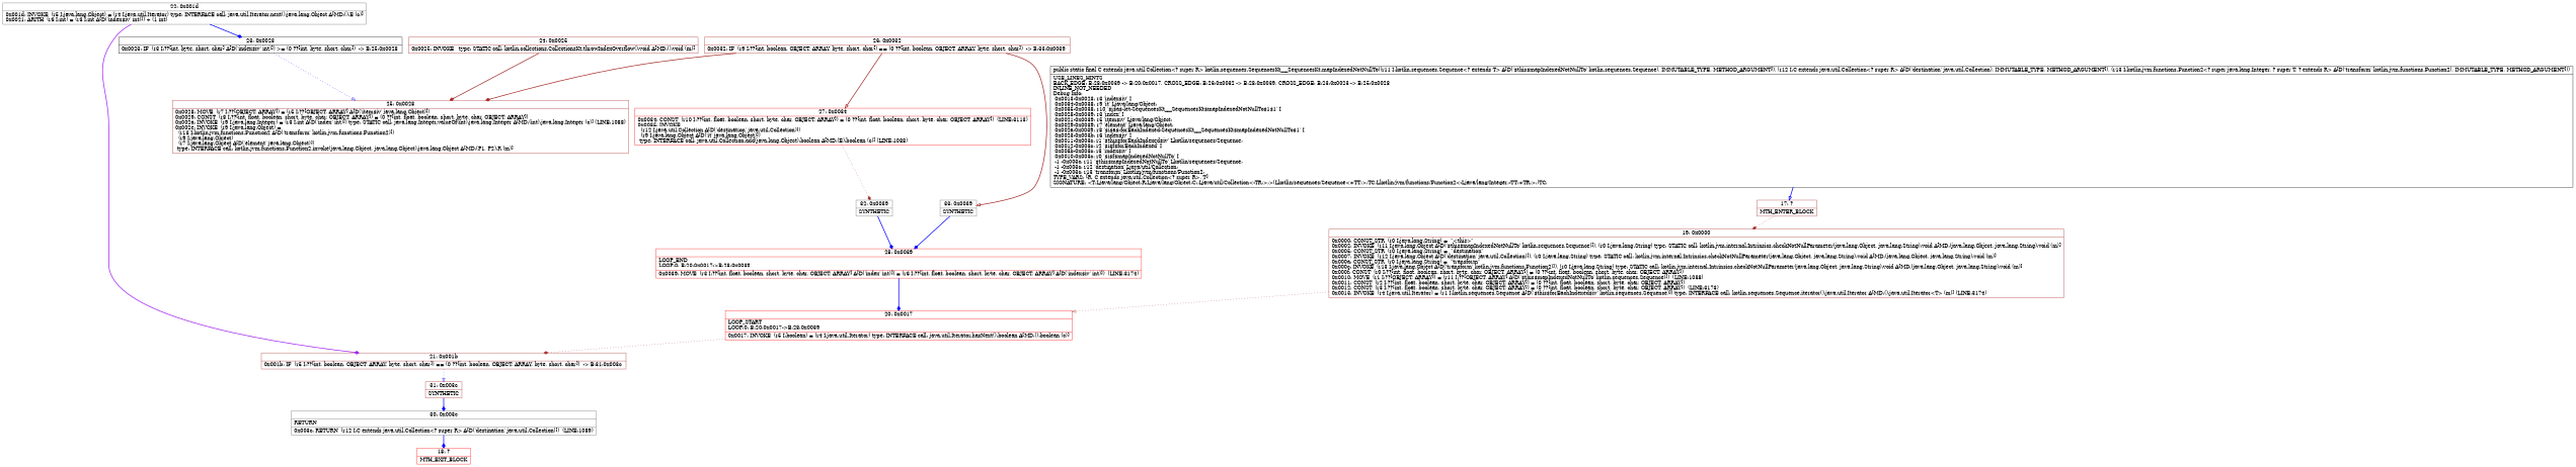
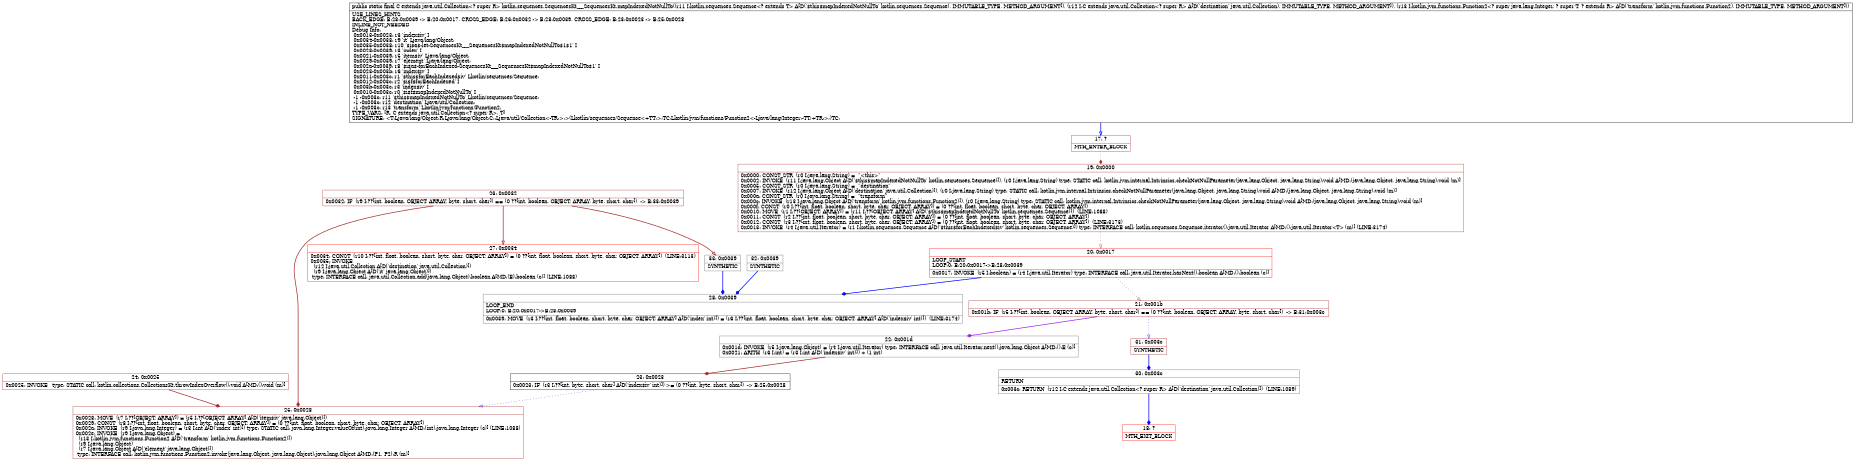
  digraph {
    node [color=brown shape=record]
    edge [arrowhead=diamond color=blue style=bold]
    n1 [label="{17\:\ ?|MTH_ENTER_BLOCK\l}"]
    n2 [label="{19\:\ 0x0000|0x0000: CONST_STR  (r0 I:java.lang.String) =  \"\<this\>\" \l0x0002: INVOKE  (r11 I:java.lang.Object A[D('$this$mapIndexedNotNullTo' kotlin.sequences.Sequence)]), (r0 I:java.lang.String) type: STATIC call: kotlin.jvm.internal.Intrinsics.checkNotNullParameter(java.lang.Object, java.lang.String):void A[MD:(java.lang.Object, java.lang.String):void (m)]\l0x0005: CONST_STR  (r0 I:java.lang.String) =  \"destination\" \l0x0007: INVOKE  (r12 I:java.lang.Object A[D('destination' java.util.Collection)]), (r0 I:java.lang.String) type: STATIC call: kotlin.jvm.internal.Intrinsics.checkNotNullParameter(java.lang.Object, java.lang.String):void A[MD:(java.lang.Object, java.lang.String):void (m)]\l0x000a: CONST_STR  (r0 I:java.lang.String) =  \"transform\" \l0x000c: INVOKE  (r13 I:java.lang.Object A[D('transform' kotlin.jvm.functions.Function2)]), (r0 I:java.lang.String) type: STATIC call: kotlin.jvm.internal.Intrinsics.checkNotNullParameter(java.lang.Object, java.lang.String):void A[MD:(java.lang.Object, java.lang.String):void (m)]\l0x000f: CONST  (r0 I:??[int, float, boolean, short, byte, char, OBJECT, ARRAY]) = (0 ??[int, float, boolean, short, byte, char, OBJECT, ARRAY]) \l0x0010: MOVE  (r1 I:??[OBJECT, ARRAY]) = (r11 I:??[OBJECT, ARRAY] A[D('$this$mapIndexedNotNullTo' kotlin.sequences.Sequence)])  (LINE:1088)\l0x0011: CONST  (r2 I:??[int, float, boolean, short, byte, char, OBJECT, ARRAY]) = (0 ??[int, float, boolean, short, byte, char, OBJECT, ARRAY]) \l0x0012: CONST  (r3 I:??[int, float, boolean, short, byte, char, OBJECT, ARRAY]) = (0 ??[int, float, boolean, short, byte, char, OBJECT, ARRAY])  (LINE:3173)\l0x0013: INVOKE  (r4 I:java.util.Iterator) = (r1 I:kotlin.sequences.Sequence A[D('$this$forEachIndexed$iv' kotlin.sequences.Sequence)]) type: INTERFACE call: kotlin.sequences.Sequence.iterator():java.util.Iterator A[MD:():java.util.Iterator\<T\> (m)] (LINE:3174)\l}"]
    n3 [color=red label="{20\:\ 0x0017|LOOP_START\lLOOP:0: B:20:0x0017\-\>B:28:0x0039\l|0x0017: INVOKE  (r5 I:boolean) = (r4 I:java.util.Iterator) type: INTERFACE call: java.util.Iterator.hasNext():boolean A[MD:():boolean (c)]\l}"]
    n4 [label="{21\:\ 0x001b|0x001b: IF  (r5 I:??[int, boolean, OBJECT, ARRAY, byte, short, char]) == (0 ??[int, boolean, OBJECT, ARRAY, byte, short, char])  \-\> B:31:0x003c \l}"]
    n5 [color=gray40 label="{22\:\ 0x001d|0x001d: INVOKE  (r5 I:java.lang.Object) = (r4 I:java.util.Iterator) type: INTERFACE call: java.util.Iterator.next():java.lang.Object A[MD:():E (c)]\l0x0021: ARITH  (r6 I:int) = (r3 I:int A[D('index$iv' int)]) + (1 int) \l}"]
    n6 [label="{31\:\ 0x003c|SYNTHETIC\l}"]
    n7 [color=black label="{23\:\ 0x0023|0x0023: IF  (r3 I:??[int, byte, short, char] A[D('index$iv' int)]) \>= (0 ??[int, byte, short, char])  \-\> B:25:0x0028 \l}"]
    n8 [color=gray40 label="{30\:\ 0x003c|RETURN\l|0x003c: RETURN  (r12 I:C extends java.util.Collection\<? super R\> A[D('destination' java.util.Collection)])  (LINE:1089)\l}"]
    n9 [label="{25\:\ 0x0028|0x0028: MOVE  (r7 I:??[OBJECT, ARRAY]) = (r5 I:??[OBJECT, ARRAY] A[D('item$iv' java.lang.Object)]) \l0x0029: CONST  (r8 I:??[int, float, boolean, short, byte, char, OBJECT, ARRAY]) = (0 ??[int, float, boolean, short, byte, char, OBJECT, ARRAY]) \l0x002a: INVOKE  (r9 I:java.lang.Integer) = (r3 I:int A[D('index' int)]) type: STATIC call: java.lang.Integer.valueOf(int):java.lang.Integer A[MD:(int):java.lang.Integer (c)] (LINE:1088)\l0x002e: INVOKE  (r9 I:java.lang.Object) = \l  (r13 I:kotlin.jvm.functions.Function2 A[D('transform' kotlin.jvm.functions.Function2)])\l  (r9 I:java.lang.Object)\l  (r7 I:java.lang.Object A[D('element' java.lang.Object)])\l type: INTERFACE call: kotlin.jvm.functions.Function2.invoke(java.lang.Object, java.lang.Object):java.lang.Object A[MD:(P1, P2):R (m)]\l}"]
    n10 [label="{24\:\ 0x0025|0x0025: INVOKE   type: STATIC call: kotlin.collections.CollectionsKt.throwIndexOverflow():void A[MD:():void (m)]\l}"]
    n11 [label="{26\:\ 0x0032|0x0032: IF  (r9 I:??[int, boolean, OBJECT, ARRAY, byte, short, char]) == (0 ??[int, boolean, OBJECT, ARRAY, byte, short, char])  \-\> B:33:0x0039 \l}"]
    n12 [color=red label="{27\:\ 0x0034|0x0034: CONST  (r10 I:??[int, float, boolean, short, byte, char, OBJECT, ARRAY]) = (0 ??[int, float, boolean, short, byte, char, OBJECT, ARRAY])  (LINE:3113)\l0x0035: INVOKE  \l  (r12 I:java.util.Collection A[D('destination' java.util.Collection)])\l  (r9 I:java.lang.Object A[D('it' java.lang.Object)])\l type: INTERFACE call: java.util.Collection.add(java.lang.Object):boolean A[MD:(E):boolean (c)] (LINE:1088)\l}"]
    n13 [color=gray40 label="{33\:\ 0x0039|SYNTHETIC\l}"]
    n14 [color=gray40 label="{32\:\ 0x0039|SYNTHETIC\l}"]
-   n15 [color=red label="{28\:\ 0x0039|LOOP_END\lLOOP:0: B:20:0x0017\-\>B:28:0x0039\l|0x0039: MOVE  (r3 I:??[int, float, boolean, short, byte, char, OBJECT, ARRAY] A[D('index' int)]) = (r6 I:??[int, float, boolean, short, byte, char, OBJECT, ARRAY] A[D('index$iv' int)])  (LINE:3174)\l}"]
+   n15 [color=gray40 label="{28\:\ 0x0039|LOOP_END\lLOOP:0: B:20:0x0017\-\>B:28:0x0039\l|0x0039: MOVE  (r3 I:??[int, float, boolean, short, byte, char, OBJECT, ARRAY] A[D('index' int)]) = (r6 I:??[int, float, boolean, short, byte, char, OBJECT, ARRAY] A[D('index$iv' int)])  (LINE:3174)\l}"]
    n16 [color=red label="{18\:\ ?|MTH_EXIT_BLOCK\l}"]
    n17 [color=black label="{public static final C extends java.util.Collection\<? super R\> kotlin.sequences.SequencesKt___SequencesKt.mapIndexedNotNullTo((r11 I:kotlin.sequences.Sequence\<? extends T\> A[D('$this$mapIndexedNotNullTo' kotlin.sequences.Sequence), IMMUTABLE_TYPE, METHOD_ARGUMENT]), (r12 I:C extends java.util.Collection\<? super R\> A[D('destination' java.util.Collection), IMMUTABLE_TYPE, METHOD_ARGUMENT]), (r13 I:kotlin.jvm.functions.Function2\<? super java.lang.Integer, ? super T, ? extends R\> A[D('transform' kotlin.jvm.functions.Function2), IMMUTABLE_TYPE, METHOD_ARGUMENT]))  | USE_LINES_HINTS\lBACK_EDGE: B:28:0x0039 \-\> B:20:0x0017, CROSS_EDGE: B:26:0x0032 \-\> B:28:0x0039, CROSS_EDGE: B:23:0x0023 \-\> B:25:0x0028\lINLINE_NOT_NEEDED\lDebug Info:\l  0x0013\-0x0023: r3 'index$iv' I\l  0x0034\-0x0038: r9 'it' Ljava\/lang\/Object;\l  0x0035\-0x0038: r10 '$i$a$\-let\-SequencesKt___SequencesKt$mapIndexedNotNullTo$1$1' I\l  0x0028\-0x0039: r3 'index' I\l  0x0021\-0x0039: r5 'item$iv' Ljava\/lang\/Object;\l  0x0029\-0x0039: r7 'element' Ljava\/lang\/Object;\l  0x002a\-0x0039: r8 '$i$a$\-forEachIndexed\-SequencesKt___SequencesKt$mapIndexedNotNullTo$1' I\l  0x0023\-0x003b: r6 'index$iv' I\l  0x0011\-0x003c: r1 '$this$forEachIndexed$iv' Lkotlin\/sequences\/Sequence;\l  0x0012\-0x003c: r2 '$i$f$forEachIndexed' I\l  0x003b\-0x003c: r3 'index$iv' I\l  0x0010\-0x003c: r0 '$i$f$mapIndexedNotNullTo' I\l  \-1 \-0x003c: r11 '$this$mapIndexedNotNullTo' Lkotlin\/sequences\/Sequence;\l  \-1 \-0x003c: r12 'destination' Ljava\/util\/Collection;\l  \-1 \-0x003c: r13 'transform' Lkotlin\/jvm\/functions\/Function2;\lTYPE_VARS: [R, C extends java.util.Collection\<? super R\>, T]\lSIGNATURE: \<T:Ljava\/lang\/Object;R:Ljava\/lang\/Object;C::Ljava\/util\/Collection\<\-TR;\>;\>(Lkotlin\/sequences\/Sequence\<+TT;\>;TC;Lkotlin\/jvm\/functions\/Function2\<\-Ljava\/lang\/Integer;\-TT;+TR;\>;)TC;\l}"]
    n1 -> n2 [color=brown style=dotted]
    n2 -> n3 [arrowhead=onormal color=brown style=dotted]
-   n3 -> n4 [color=brown style=dotted]
-   n5 -> n4 [color=purple]
+   n3 -> n4 [arrowhead=onormal color=brown style=dotted]
+   n4 -> n5 [color=purple]
    n4 -> n6 [arrowhead=onormal style=dotted]
-   n5 -> n7
+   n5 -> n7 [color=brown]
    n6 -> n8
    n7 -> n9 [arrowhead=onormal style=dotted]
    n8 -> n16
    n10 -> n9 [color=brown]
    n11 -> n9 [color=brown]
    n11 -> n12 [arrowhead=onormal color=brown]
    n11 -> n13 [arrowhead=onormal color=brown]
-   n12 -> n14 [color=brown style=dotted]
    n13 -> n15
    n14 -> n15
-   n15 -> n3
+   n3 -> n15
    n17 -> n1 [arrowhead=onormal]
  }
